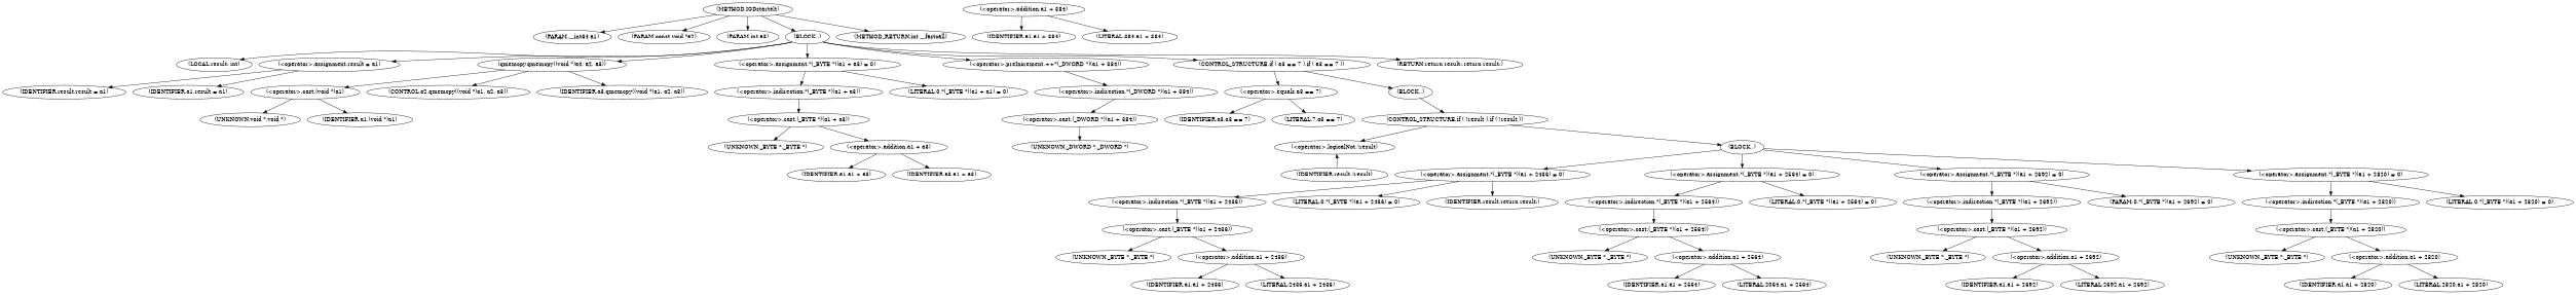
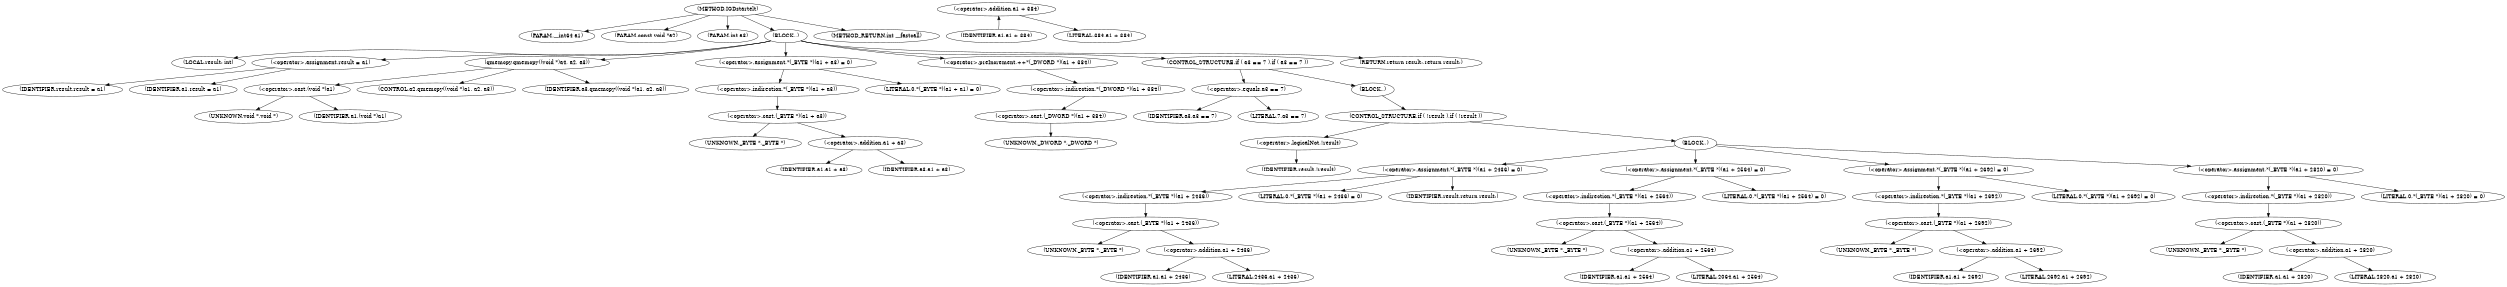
  digraph {
    fontname="DejaVu Serif"
    node [fontname="DejaVu Serif"]
    edge [fontname="DejaVu Serif"]
    n1 [label="(METHOD,IGDstartelt)"]
    n2 [label="(PARAM,__int64 a1)"]
    n3 [label="(PARAM,const void *a2)"]
    n4 [label="(PARAM,int a3)"]
    n5 [label="(BLOCK,,)"]
    n6 [label="(METHOD_RETURN,int __fastcall)"]
    n7 [label="(LOCAL,result: int)"]
    n8 [label="(<operator>.assignment,result = a1)"]
    n9 [label="(qmemcpy,qmemcpy((void *)a4, a2, a3))"]
    n10 [label="(<operator>.assignment,*(_BYTE *)(a1 + a3) = 0)"]
    n11 [label="(<operator>.preIncrement,++*(_DWORD *)(a1 + 384))"]
    n12 [label="(CONTROL_STRUCTURE,if ( a3 == 7 ),if ( a3 == 7 ))"]
    n13 [label="(RETURN,return result;,return result;)"]
    n14 [label="(IDENTIFIER,result,result = a1)"]
    n15 [label="(IDENTIFIER,a1,result = a1)"]
    n16 [label="(<operator>.cast,(void *)a1)"]
    n17 [label="(CONTROL,a2,qmemcpy((void *)a1, a2, a3))"]
    n18 [label="(IDENTIFIER,a3,qmemcpy((void *)a1, a2, a3))"]
    n19 [label="(<operator>.indirection,*(_BYTE *)(a1 + a3))"]
    n20 [label="(LITERAL,0,*(_BYTE *)(a1 + a1) = 0)"]
    n21 [label="(<operator>.indirection,*(_DWORD *)(a1 + 384))"]
    n22 [label="(<operator>.equals,a3 == 7)"]
    n23 [label="(BLOCK,,)"]
    n24 [label="(UNKNOWN,void *,void *)"]
    n25 [label="(IDENTIFIER,a1,(void *)a1)"]
    n26 [label="(<operator>.cast,(_BYTE *)(a1 + a3))"]
    n27 [label="(UNKNOWN,_BYTE *,_BYTE *)"]
    n28 [label="(<operator>.addition,a1 + a3)"]
    n29 [label="(IDENTIFIER,a1,a1 + a3)"]
    n30 [label="(IDENTIFIER,a3,a1 + a3)"]
    n31 [label="(<operator>.cast,(_DWORD *)(a1 + 384))"]
    n32 [label="(UNKNOWN,_DWORD *,_DWORD *)"]
    n33 [label="(<operator>.addition,a1 + 384)"]
    n34 [label="(IDENTIFIER,a1,a1 + 384)"]
    n35 [label="(LITERAL,384,a1 + 384)"]
    n36 [label="(IDENTIFIER,a3,a3 == 7)"]
    n37 [label="(LITERAL,7,a3 == 7)"]
    n38 [label="(CONTROL_STRUCTURE,if ( !result ),if ( !result ))"]
    n39 [label="(<operator>.logicalNot,!result)"]
    n40 [label="(BLOCK,,)"]
    n41 [label="(IDENTIFIER,result,!result)"]
    n42 [label="(<operator>.assignment,*(_BYTE *)(a1 + 2436) = 0)"]
    n43 [label="(<operator>.assignment,*(_BYTE *)(a1 + 2564) = 0)"]
    n44 [label="(<operator>.assignment,*(_BYTE *)(a1 + 2692) = 0)"]
    n45 [label="(<operator>.assignment,*(_BYTE *)(a1 + 2820) = 0)"]
    n46 [label="(<operator>.indirection,*(_BYTE *)(a1 + 2436))"]
    n47 [label="(LITERAL,0,*(_BYTE *)(a1 + 2436) = 0)"]
    n48 [label="(IDENTIFIER,result,return result;)"]
    n49 [label="(<operator>.indirection,*(_BYTE *)(a1 + 2564))"]
    n50 [label="(LITERAL,0,*(_BYTE *)(a1 + 2564) = 0)"]
    n51 [label="(<operator>.indirection,*(_BYTE *)(a1 + 2692))"]
-   n52 [label="(PARAM,0,*(_BYTE *)(a1 + 2692) = 0)"]
+   n52 [label="(LITERAL,0,*(_BYTE *)(a1 + 2692) = 0)"]
    n53 [label="(<operator>.indirection,*(_BYTE *)(a1 + 2820))"]
    n54 [label="(LITERAL,0,*(_BYTE *)(a1 + 2820) = 0)"]
    n55 [label="(<operator>.cast,(_BYTE *)(a1 + 2436))"]
    n56 [label="(UNKNOWN,_BYTE *,_BYTE *)"]
    n57 [label="(<operator>.addition,a1 + 2436)"]
    n58 [label="(IDENTIFIER,a1,a1 + 2436)"]
    n59 [label="(LITERAL,2436,a1 + 2436)"]
    n60 [label="(<operator>.cast,(_BYTE *)(a1 + 2564))"]
    n61 [label="(UNKNOWN,_BYTE *,_BYTE *)"]
    n62 [label="(<operator>.addition,a1 + 2564)"]
    n63 [label="(IDENTIFIER,a1,a1 + 2564)"]
    n64 [label="(LITERAL,2064,a1 + 2564)"]
    n65 [label="(<operator>.cast,(_BYTE *)(a1 + 2692))"]
    n66 [label="(UNKNOWN,_BYTE *,_BYTE *)"]
    n67 [label="(<operator>.addition,a1 + 2692)"]
    n68 [label="(IDENTIFIER,a1,a1 + 2692)"]
    n69 [label="(LITERAL,2692,a1 + 2692)"]
    n70 [label="(<operator>.cast,(_BYTE *)(a1 + 2820))"]
    n71 [label="(UNKNOWN,_BYTE *,_BYTE *)"]
    n72 [label="(<operator>.addition,a1 + 2820)"]
    n73 [label="(IDENTIFIER,a1,a1 + 2820)"]
    n74 [label="(LITERAL,2820,a1 + 2820)"]
    n1 -> n2
    n1 -> n3
    n1 -> n4
    n1 -> n5
    n1 -> n6
    n5 -> n7
    n5 -> n8
    n5 -> n9
    n5 -> n10
    n5 -> n11
    n5 -> n12
    n5 -> n13
    n8 -> n14
    n8 -> n15
    n9 -> n16
    n9 -> n17
    n9 -> n18
    n10 -> n19
    n10 -> n20
    n11 -> n21
    n12 -> n22
    n12 -> n23
    n16 -> n24
    n16 -> n25
    n19 -> n26
    n21 -> n31
    n22 -> n36
    n22 -> n37
    n23 -> n38
    n26 -> n27
    n26 -> n28
    n28 -> n29
    n28 -> n30
    n31 -> n32
-   n33 -> n34
+   n34 -> n33
    n33 -> n35
    n38 -> n39
    n38 -> n40
-   n41 -> n39
+   n39 -> n41
    n40 -> n42
    n40 -> n43
    n40 -> n44
    n40 -> n45
    n42 -> n46
    n42 -> n47
    n42 -> n48
    n43 -> n49
    n43 -> n50
    n44 -> n51
    n44 -> n52
    n45 -> n53
    n45 -> n54
    n46 -> n55
    n49 -> n60
    n51 -> n65
    n53 -> n70
    n55 -> n56
    n55 -> n57
    n57 -> n58
    n57 -> n59
    n60 -> n61
    n60 -> n62
    n62 -> n63
    n62 -> n64
    n65 -> n66
    n65 -> n67
    n67 -> n68
    n67 -> n69
    n70 -> n71
    n70 -> n72
    n72 -> n73
    n72 -> n74
  }
